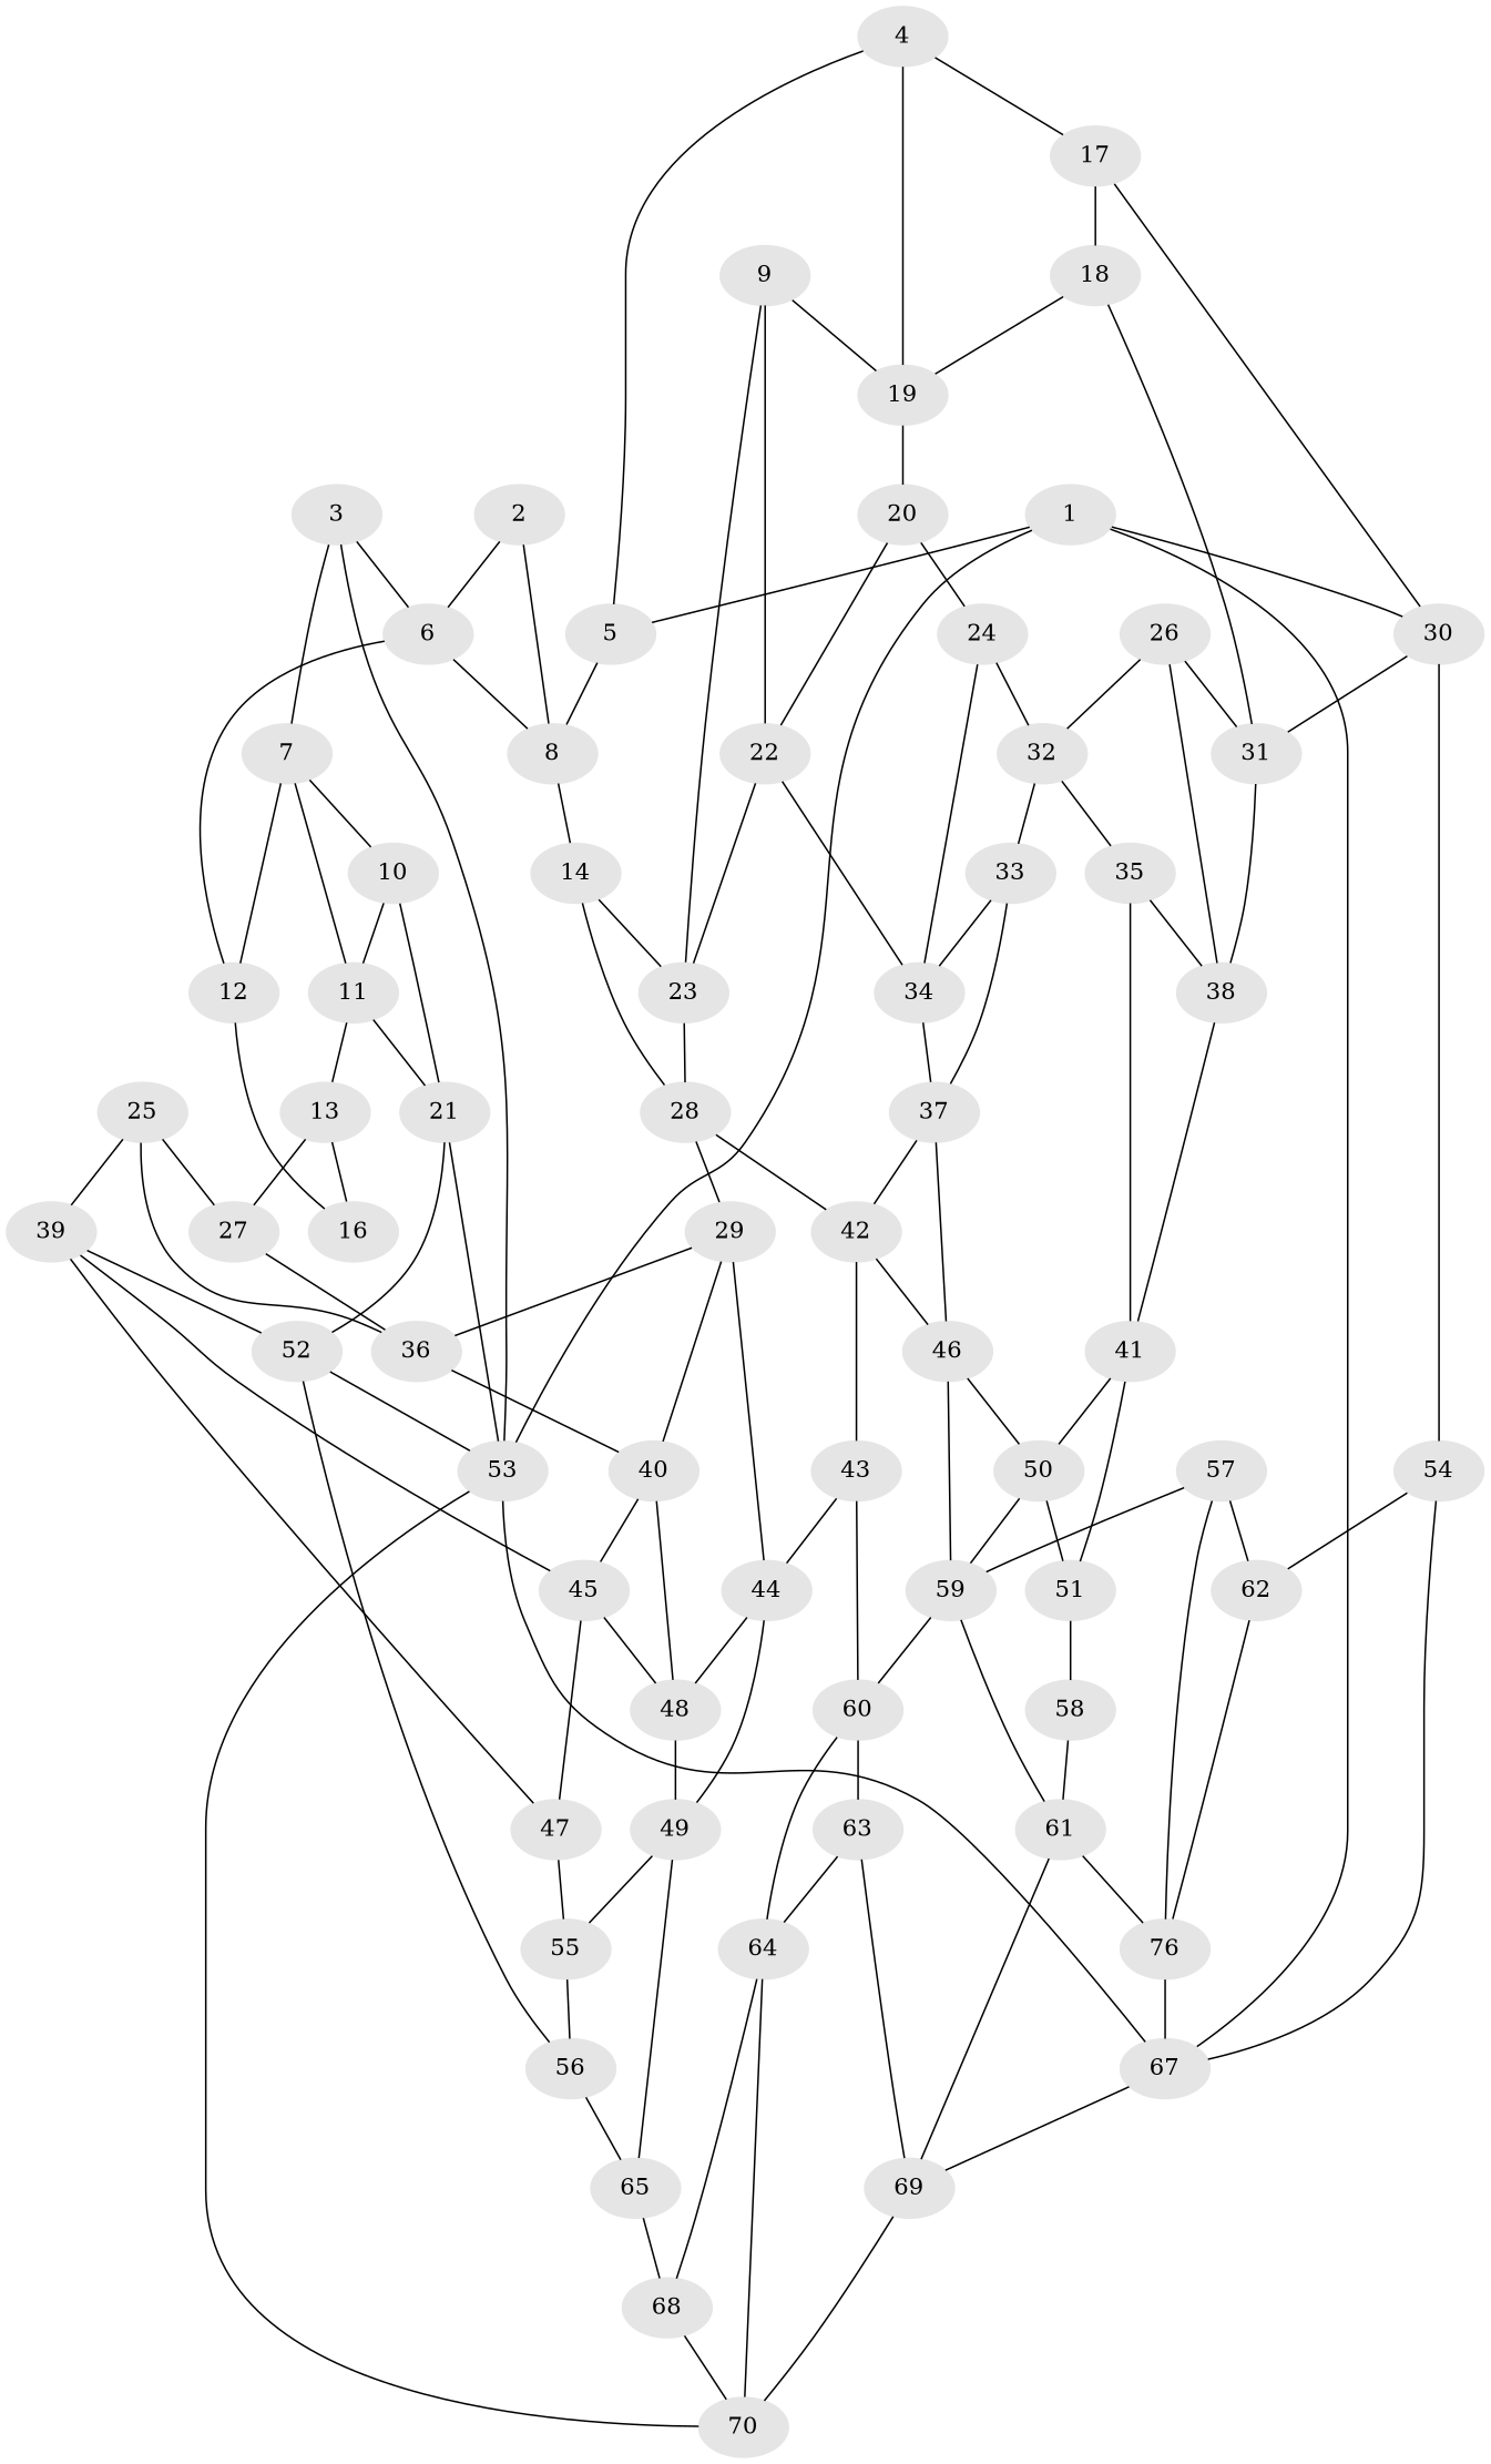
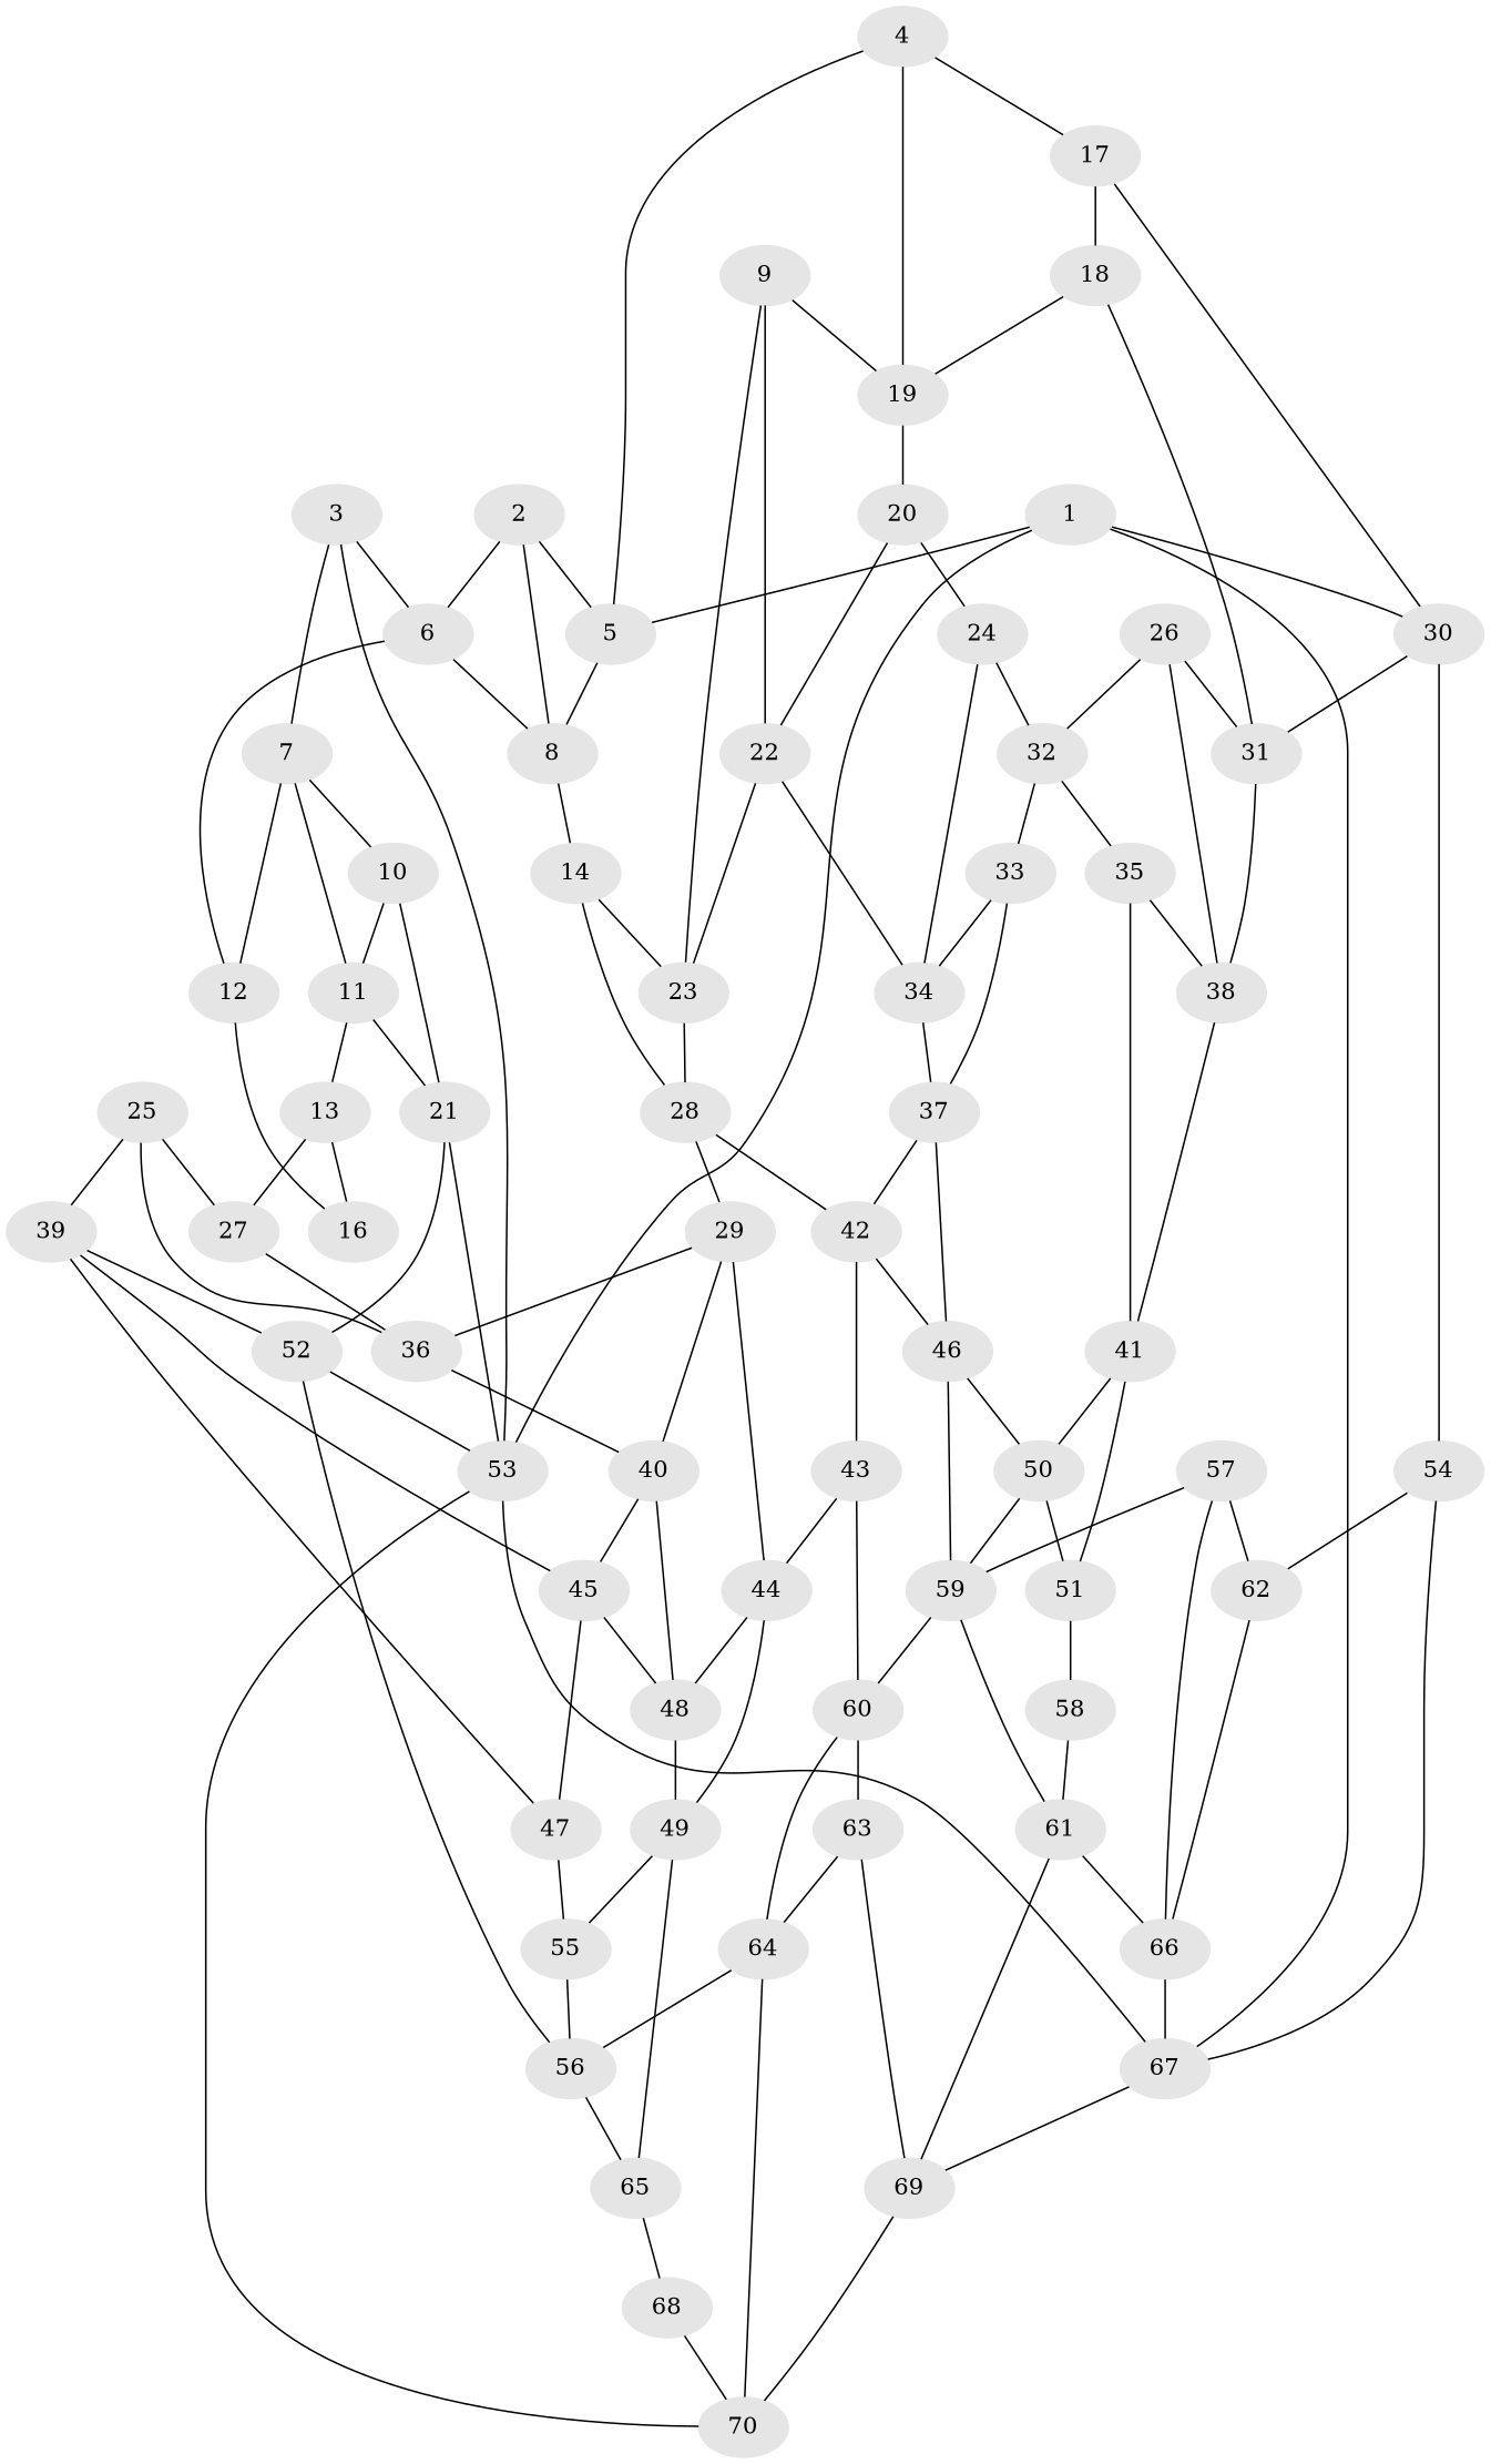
  graph {
    node [color=gray90 style=filled]
    edge [weight=1.0]
    1
    5
    30
    53
    67
    8
    31
    54
    70
    69
    2
    6
    12
    14
    3
    7
    10
    11
    4
    17
    19
    18
    20
    16
    21
    13
    23
    28
    9
    22
    34
    52
    27
    36
    29
    42
    38
    24
    32
    56
    37
    33
    35
    25
    39
    40
    45
    47
    26
    41
    44
    46
    43
    48
    49
    62
    50
    51
    59
    55
    58
    60
    63
    64
    65
    61
    68
-   66 [label=76]
+   66
    57
    1 -- 5
    1 -- 30
    1 -- 53
    1 -- 67
    5 -- 8
    30 -- 31
    30 -- 54
    53 -- 67
    53 -- 70
    67 -- 69
    8 -- 14
    31 -- 38
    54 -- 67
    54 -- 62 [weight=2.0]
    69 -- 70
+   2 -- 5
    2 -- 8
    2 -- 6
    6 -- 8
    6 -- 12
    12 -- 16 [weight=2.0]
    14 -- 23
    14 -- 28
    3 -- 53
    3 -- 6
    3 -- 7
    7 -- 12
    7 -- 10
    7 -- 11
    10 -- 11
    10 -- 21 [weight=2.0]
    11 -- 21
    11 -- 13
    4 -- 5
    4 -- 17
    4 -- 19
    17 -- 30
    17 -- 18
    19 -- 20
    18 -- 31
    18 -- 19
    20 -- 22
    20 -- 24
    21 -- 53
    21 -- 52
    13 -- 16
    13 -- 27
    23 -- 28
    28 -- 29
    28 -- 42
    9 -- 19
    9 -- 23
    9 -- 22
    22 -- 23
    22 -- 34
    34 -- 37
    52 -- 53
    52 -- 56
    27 -- 36
    36 -- 40
    29 -- 36
    29 -- 40
    29 -- 44
    42 -- 46
    42 -- 43
    38 -- 41
    24 -- 34
    24 -- 32
    32 -- 33
    32 -- 35
    56 -- 65
    37 -- 42
    37 -- 46
    33 -- 34
    33 -- 37
    35 -- 38
    35 -- 41
    25 -- 27
    25 -- 36
    25 -- 39
    39 -- 52
    39 -- 45
    39 -- 47
    40 -- 45
    40 -- 48
    45 -- 47
    45 -- 48
    47 -- 55 [weight=2.0]
    26 -- 31
    26 -- 38
    26 -- 32
    41 -- 50
    41 -- 51
    44 -- 48
    44 -- 49
    46 -- 50
    46 -- 59
    43 -- 44
    43 -- 60
    48 -- 49
    49 -- 55
    49 -- 65
    62 -- 66
    50 -- 51
    50 -- 59
    51 -- 58 [weight=2.0]
    59 -- 60
    59 -- 61
    55 -- 56
    58 -- 61
    60 -- 63
    60 -- 64
    63 -- 69
    63 -- 64
    64 -- 70
-   64 -- 68
+   64 -- 56
    65 -- 68 [weight=2.0]
    61 -- 69
    61 -- 66
    68 -- 70
    66 -- 67
    57 -- 62
    57 -- 59
    57 -- 66
  }
